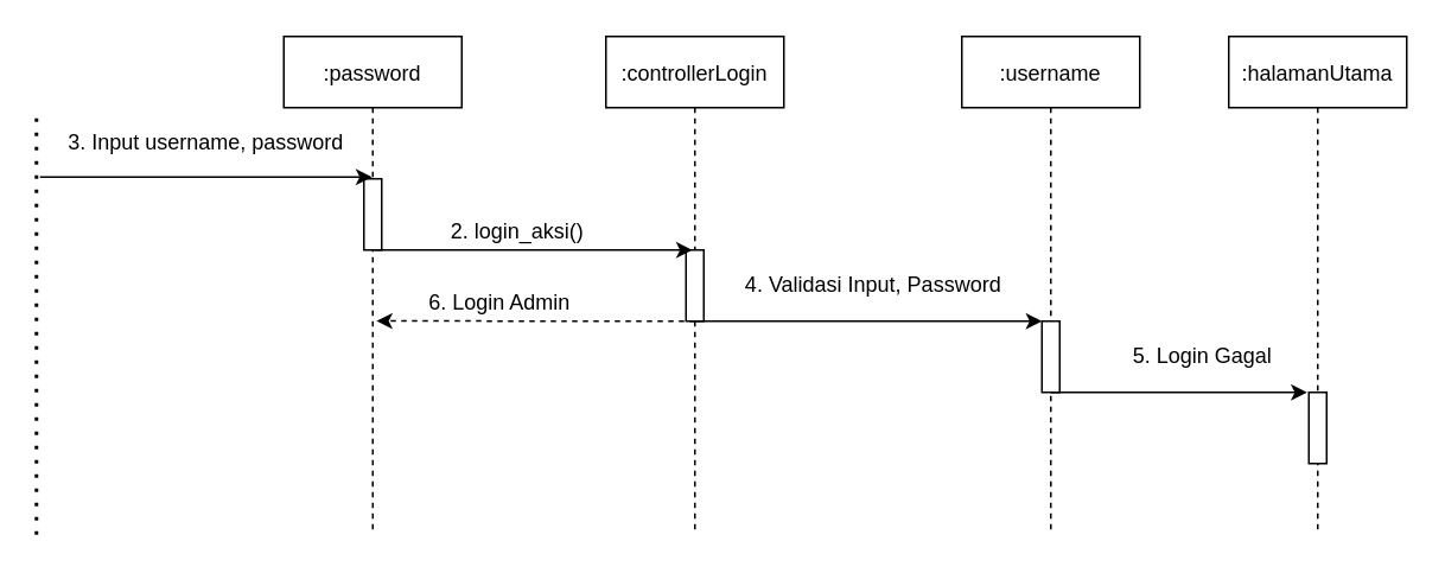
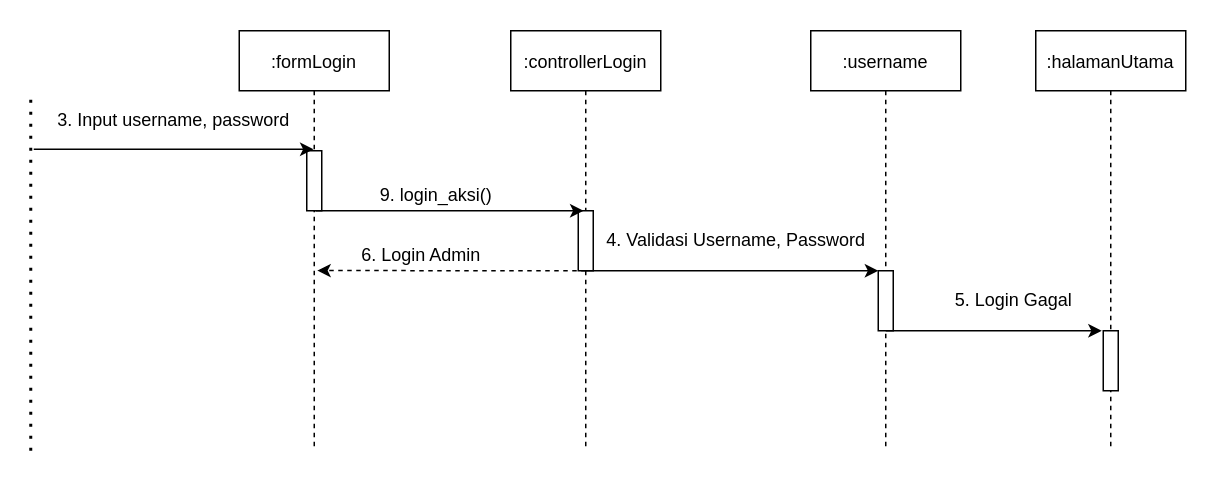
  <mxCell id="0" />
  <mxCell id="1" parent="0" />
- <mxCell id="2" value=":password" style="shape=umlLifeline;perimeter=lifelinePerimeter;container=1;collapsible=0;recursiveResize=0;rounded=0;shadow=0;strokeWidth=1;" parent="1" vertex="1"><mxGeometry x="159" y="20" width="100" height="280" as="geometry" /></mxCell>
+ <mxCell id="2" value=":formLogin" style="shape=umlLifeline;perimeter=lifelinePerimeter;container=1;collapsible=0;recursiveResize=0;rounded=0;shadow=0;strokeWidth=1;" parent="1" vertex="1"><mxGeometry x="159" y="20" width="100" height="280" as="geometry" /></mxCell>
  <mxCell id="3" value="" style="points=[];perimeter=orthogonalPerimeter;rounded=0;shadow=0;strokeWidth=1;" parent="2" vertex="1"><mxGeometry x="45" y="80" width="10" height="40" as="geometry" /></mxCell>
  <mxCell id="4" value="" style="endArrow=classic;html=1;" edge="1" parent="1" target="2"><mxGeometry width="50" height="50" relative="1" as="geometry"><mxPoint x="22" y="99" as="sourcePoint" /><mxPoint x="80" y="50" as="targetPoint" /></mxGeometry></mxCell>
  <mxCell id="5" value="3. Input username, password" style="text;html=1;align=center;verticalAlign=middle;resizable=0;points=[];autosize=1;" vertex="1" parent="1"><mxGeometry x="25" y="70" width="180" height="20" as="geometry" /></mxCell>
  <mxCell id="6" value=":controllerLogin" style="shape=umlLifeline;perimeter=lifelinePerimeter;container=1;collapsible=0;recursiveResize=0;rounded=0;shadow=0;strokeWidth=1;" vertex="1" parent="1"><mxGeometry x="340" y="20" width="100" height="280" as="geometry" /></mxCell>
  <mxCell id="7" value="" style="points=[];perimeter=orthogonalPerimeter;rounded=0;shadow=0;strokeWidth=1;" vertex="1" parent="6"><mxGeometry x="45" y="120" width="10" height="40" as="geometry" /></mxCell>
  <mxCell id="8" value="" style="endArrow=classic;html=1;" edge="1" parent="1"><mxGeometry width="50" height="50" relative="1" as="geometry"><mxPoint x="210" y="140" as="sourcePoint" /><mxPoint x="388.5" y="140" as="targetPoint" /></mxGeometry></mxCell>
- <mxCell id="9" value="2. login_aksi()" style="text;html=1;align=center;verticalAlign=middle;resizable=0;points=[];autosize=1;" vertex="1" parent="1"><mxGeometry x="245" y="120" width="90" height="20" as="geometry" /></mxCell>
- <mxCell id="10" value="4. Validasi Input, Password" style="text;html=1;align=center;verticalAlign=middle;resizable=0;points=[];autosize=1;" vertex="1" parent="1"><mxGeometry x="390" y="150" width="200" height="20" as="geometry" /></mxCell>
+ <mxCell id="9" value="9. login_aksi()" style="text;html=1;align=center;verticalAlign=middle;resizable=0;points=[];autosize=1;" vertex="1" parent="1"><mxGeometry x="245" y="120" width="90" height="20" as="geometry" /></mxCell>
+ <mxCell id="10" value="4. Validasi Username, Password" style="text;html=1;align=center;verticalAlign=middle;resizable=0;points=[];autosize=1;" vertex="1" parent="1"><mxGeometry x="390" y="150" width="200" height="20" as="geometry" /></mxCell>
  <mxCell id="11" value=":username" style="shape=umlLifeline;perimeter=lifelinePerimeter;container=1;collapsible=0;recursiveResize=0;rounded=0;shadow=0;strokeWidth=1;" vertex="1" parent="1"><mxGeometry x="540" y="20" width="100" height="280" as="geometry" /></mxCell>
  <mxCell id="12" value="" style="points=[];perimeter=orthogonalPerimeter;rounded=0;shadow=0;strokeWidth=1;" vertex="1" parent="11"><mxGeometry x="45" y="160" width="10" height="40" as="geometry" /></mxCell>
  <mxCell id="13" value="5. Login Gagal" style="text;html=1;align=center;verticalAlign=middle;resizable=0;points=[];autosize=1;" vertex="1" parent="1"><mxGeometry x="620" y="190" width="110" height="20" as="geometry" /></mxCell>
  <mxCell id="14" value="" style="endArrow=classic;html=1;" edge="1" parent="1" target="12"><mxGeometry width="50" height="50" relative="1" as="geometry"><mxPoint x="390" y="180" as="sourcePoint" /><mxPoint x="440" y="130" as="targetPoint" /></mxGeometry></mxCell>
  <mxCell id="15" value=":halamanUtama" style="shape=umlLifeline;perimeter=lifelinePerimeter;container=1;collapsible=0;recursiveResize=0;rounded=0;shadow=0;strokeWidth=1;" vertex="1" parent="1"><mxGeometry x="690" y="20" width="100" height="280" as="geometry" /></mxCell>
  <mxCell id="16" value="" style="points=[];perimeter=orthogonalPerimeter;rounded=0;shadow=0;strokeWidth=1;" vertex="1" parent="15"><mxGeometry x="45" y="200" width="10" height="40" as="geometry" /></mxCell>
  <mxCell id="17" value="" style="endArrow=classic;html=1;entryX=-0.1;entryY=0;entryDx=0;entryDy=0;entryPerimeter=0;" edge="1" parent="1" target="16"><mxGeometry width="50" height="50" relative="1" as="geometry"><mxPoint x="590" y="220" as="sourcePoint" /><mxPoint x="640" y="170" as="targetPoint" /></mxGeometry></mxCell>
  <mxCell id="18" value="" style="endArrow=none;dashed=1;html=1;dashPattern=1 3;strokeWidth=2;" edge="1" parent="1"><mxGeometry width="50" height="50" relative="1" as="geometry"><mxPoint x="20" y="300" as="sourcePoint" /><mxPoint x="20" y="60" as="targetPoint" /></mxGeometry></mxCell>
  <mxCell id="19" value="" style="endArrow=classic;html=1;entryX=0.52;entryY=0.571;entryDx=0;entryDy=0;entryPerimeter=0;dashed=1;" edge="1" parent="1" target="2"><mxGeometry width="50" height="50" relative="1" as="geometry"><mxPoint x="390" y="180" as="sourcePoint" /><mxPoint x="440" y="130" as="targetPoint" /></mxGeometry></mxCell>
  <mxCell id="20" value="6. Login Admin" style="text;html=1;align=center;verticalAlign=middle;resizable=0;points=[];autosize=1;" vertex="1" parent="1"><mxGeometry x="230" y="160" width="100" height="20" as="geometry" /></mxCell>
